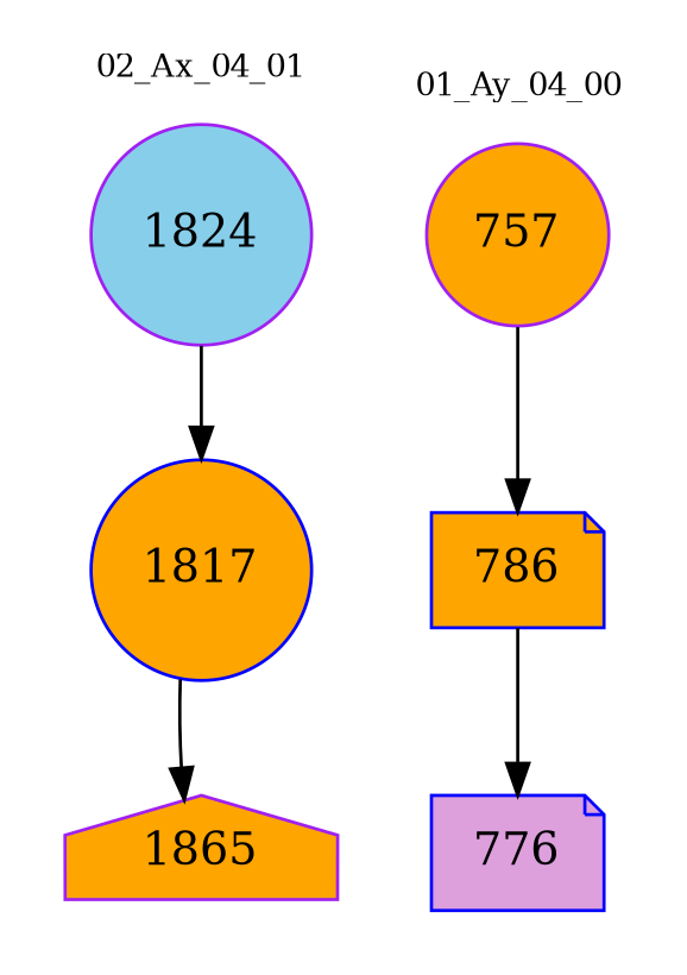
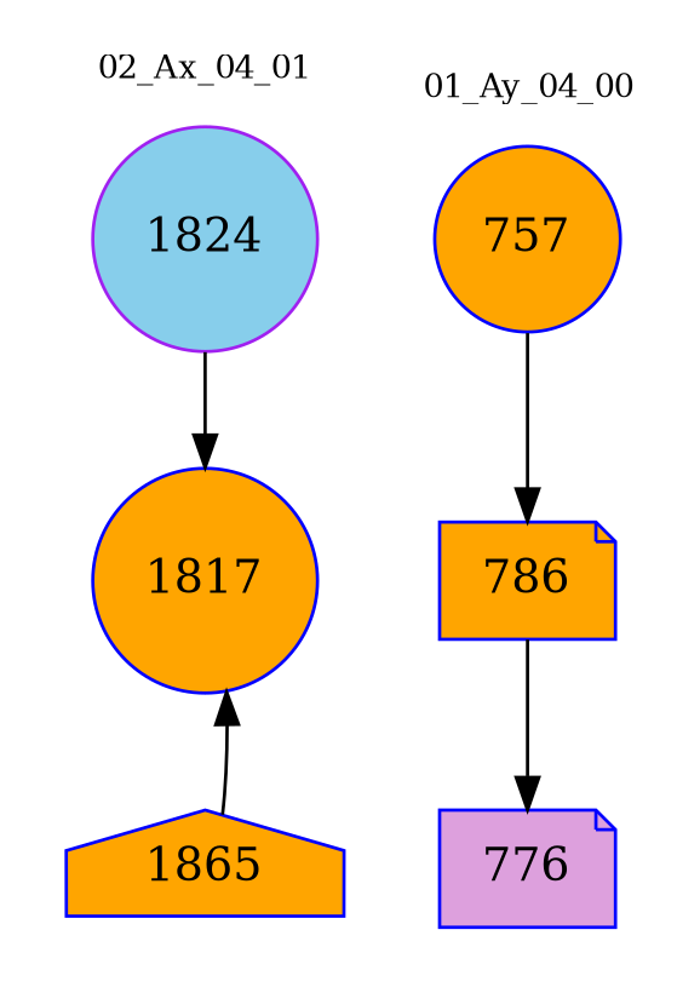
  digraph {
    node [color=blue fillcolor=orange shape=circle style=filled]
    edge [color=black]
    n1 [color=purple fillcolor=skyblue label=1824]
    n2 [label=1817]
-   n3 [color=purple label=1865 shape=house]
-   n4 [color=purple label=757]
+   n3 [label=1865 shape=house]
+   n4 [label=757]
    n5 [label=786 shape=note]
    n6 [fillcolor=plum label=776 shape=note]
    subgraph cluster_1 {
      color=white
      fontsize=10
      label="02_Ax_04_01"
      n1
      n2
      n3
    }
    subgraph cluster_2 {
      color=white
      fontsize=10
      label="01_Ay_04_00"
      n4
      n5
      n6
    }
    n1 -> n2
-   n2 -> n3
+   n3 -> n2
    n4 -> n5
    n5 -> n6
  }
